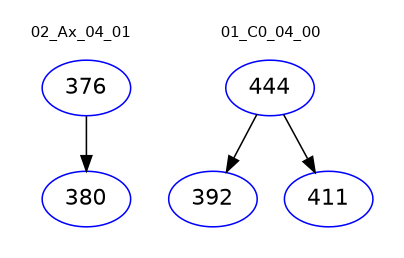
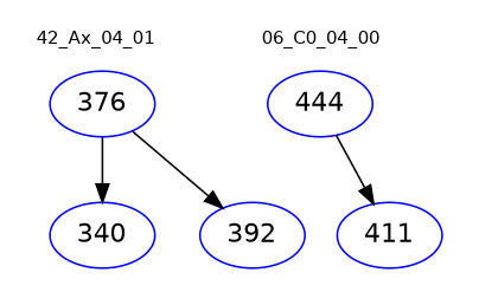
  digraph {
    fontname="DejaVu Sans"
    node [color=blue fontname="DejaVu Sans"]
    edge [color=black fontname="DejaVu Sans"]
    n1 [label=376]
-   n2 [label=380]
+   n2 [label=340]
    n3 [label=444]
    n4 [label=411]
    n5 [label=392]
    subgraph cluster_1 {
      color=white
      fontsize=10
-     label="02_Ax_04_01"
+     label="42_Ax_04_01"
      n1
      n2
    }
    subgraph cluster_2 {
      color=white
      fontsize=10
-     label="01_C0_04_00"
+     label="06_C0_04_00"
      n3
      n4
      n5
    }
    n1 -> n2
    n3 -> n4
-   n3 -> n5
+   n1 -> n5
  }
